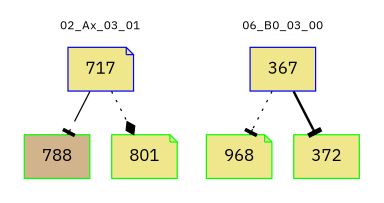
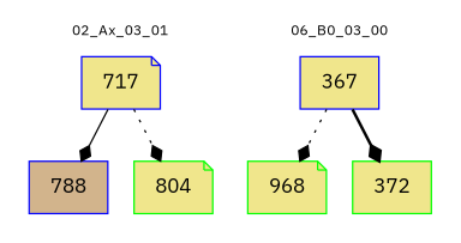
  digraph {
    fontname="IBM Plex Sans"
    node [color=green fillcolor=khaki fontname="IBM Plex Sans" shape=note style=filled]
    edge [arrowhead=diamond color=black fontname="IBM Plex Sans" style=dotted]
    n1 [color=blue label=717]
-   n2 [fillcolor=tan label=788 shape=box]
-   n3 [label=801]
+   n2 [color=blue fillcolor=tan label=788 shape=box]
+   n3 [label=804]
    n4 [color=blue label=367 shape=box]
    n5 [label=968]
    n6 [label=372 shape=box]
    subgraph cluster_1 {
      color=white
      fontsize=10
      label="02_Ax_03_01"
      n1
      n2
      n3
    }
    subgraph cluster_2 {
      color=white
      fontsize=10
      label="06_B0_03_00"
      n4
      n5
      n6
    }
-   n1 -> n2 [arrowhead=tee style=solid]
+   n1 -> n2 [style=solid]
    n1 -> n3
-   n4 -> n5 [arrowhead=tee]
-   n4 -> n6 [arrowhead=tee style=bold]
+   n4 -> n5
+   n4 -> n6 [style=bold]
  }
